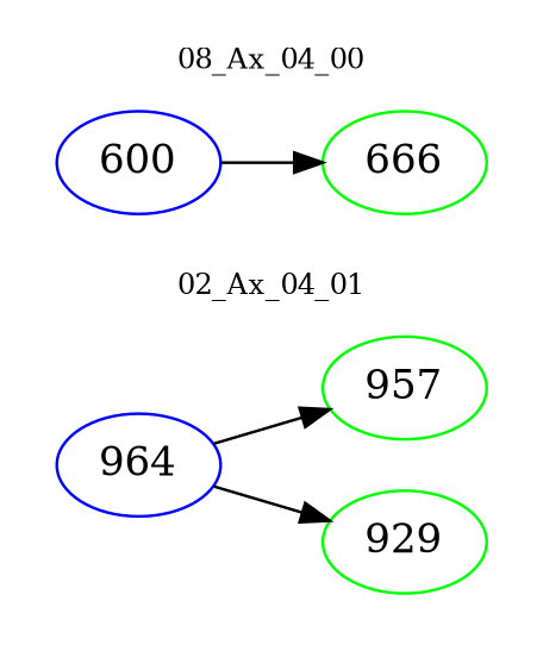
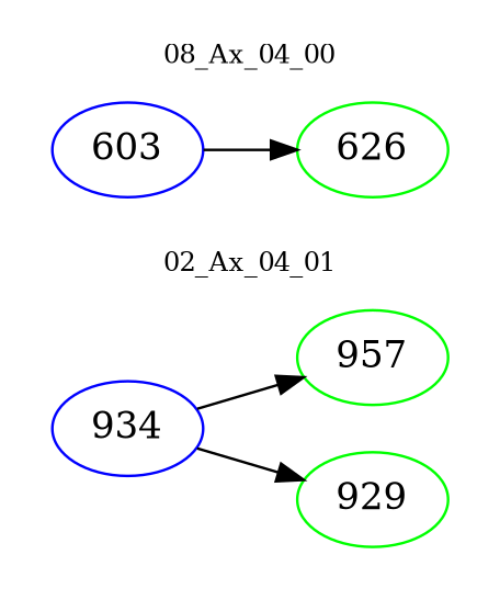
  digraph {
    rankdir=LR
    node [color=green]
    edge [color=black]
-   n1 [color=blue label=964]
+   n1 [color=blue label=934]
    n2 [label=929]
    n3 [label=957]
-   n4 [color=blue label=600]
-   n5 [label=666]
+   n4 [color=blue label=603]
+   n5 [label=626]
    subgraph cluster_1 {
      color=white
      fontsize=10
      label="02_Ax_04_01"
      n1
      n2
      n3
    }
    subgraph cluster_2 {
      color=white
      fontsize=10
      label="08_Ax_04_00"
      n4
      n5
    }
    n1 -> n2
    n1 -> n3
    n4 -> n5
  }
